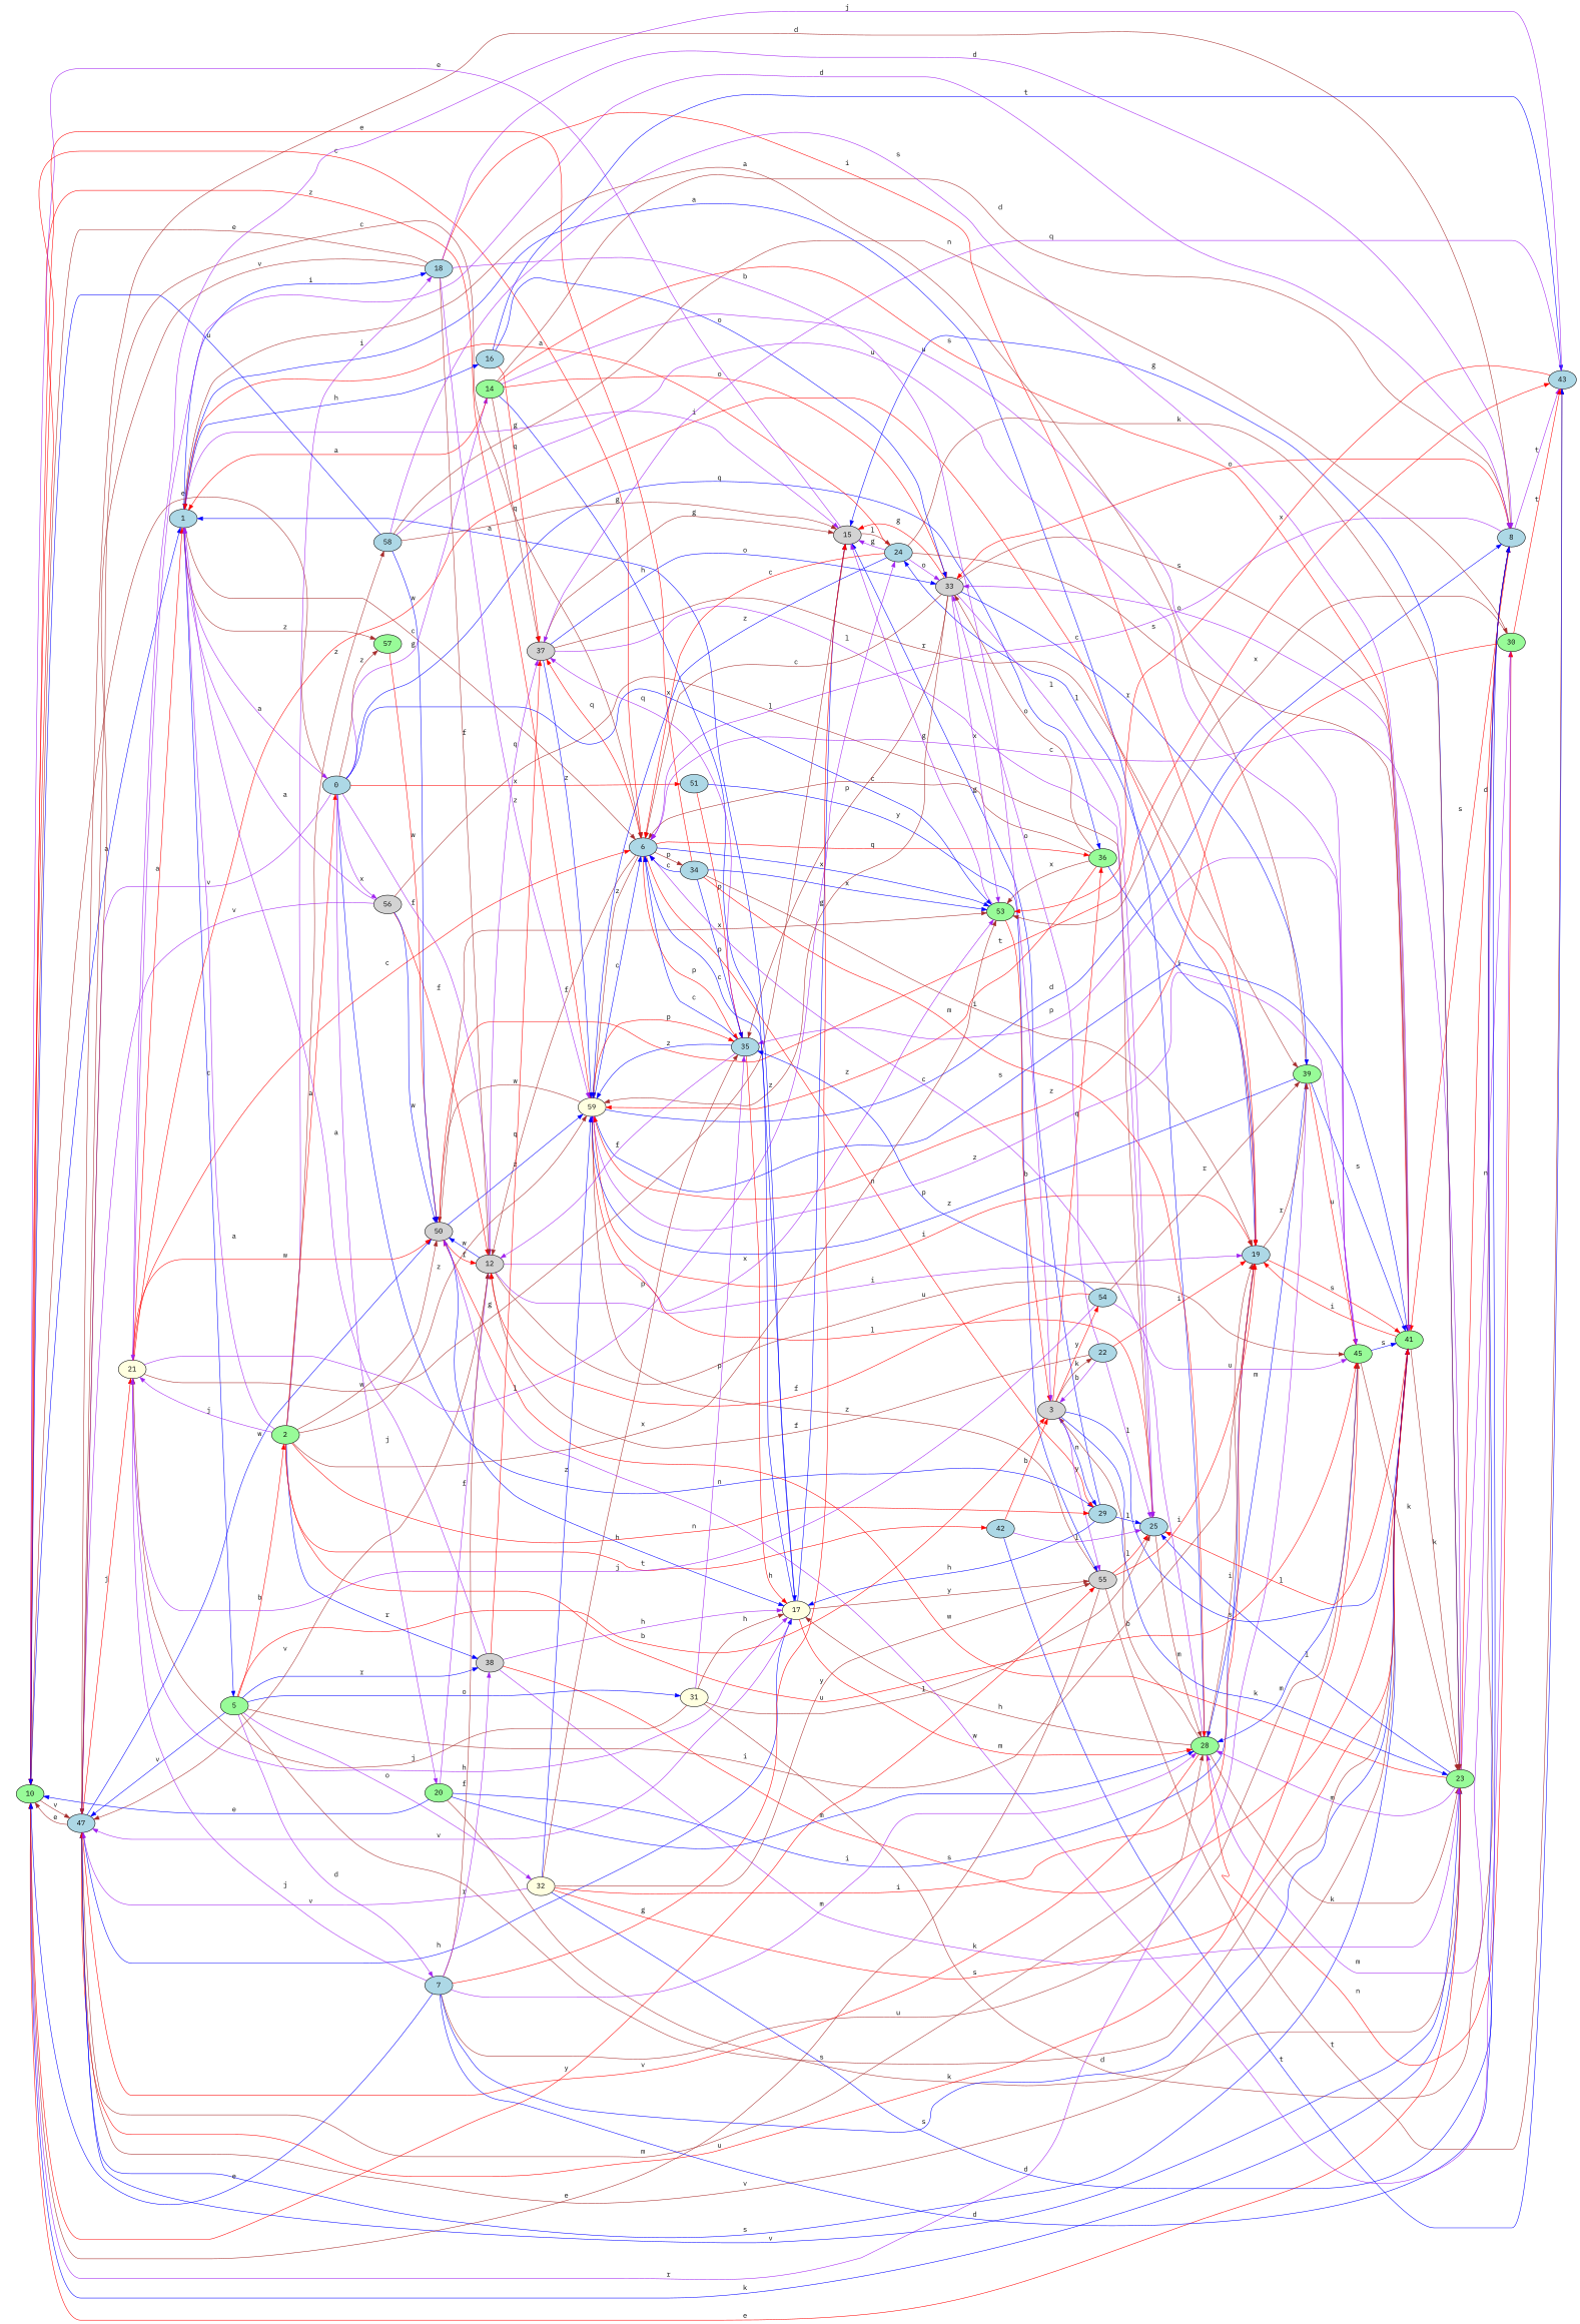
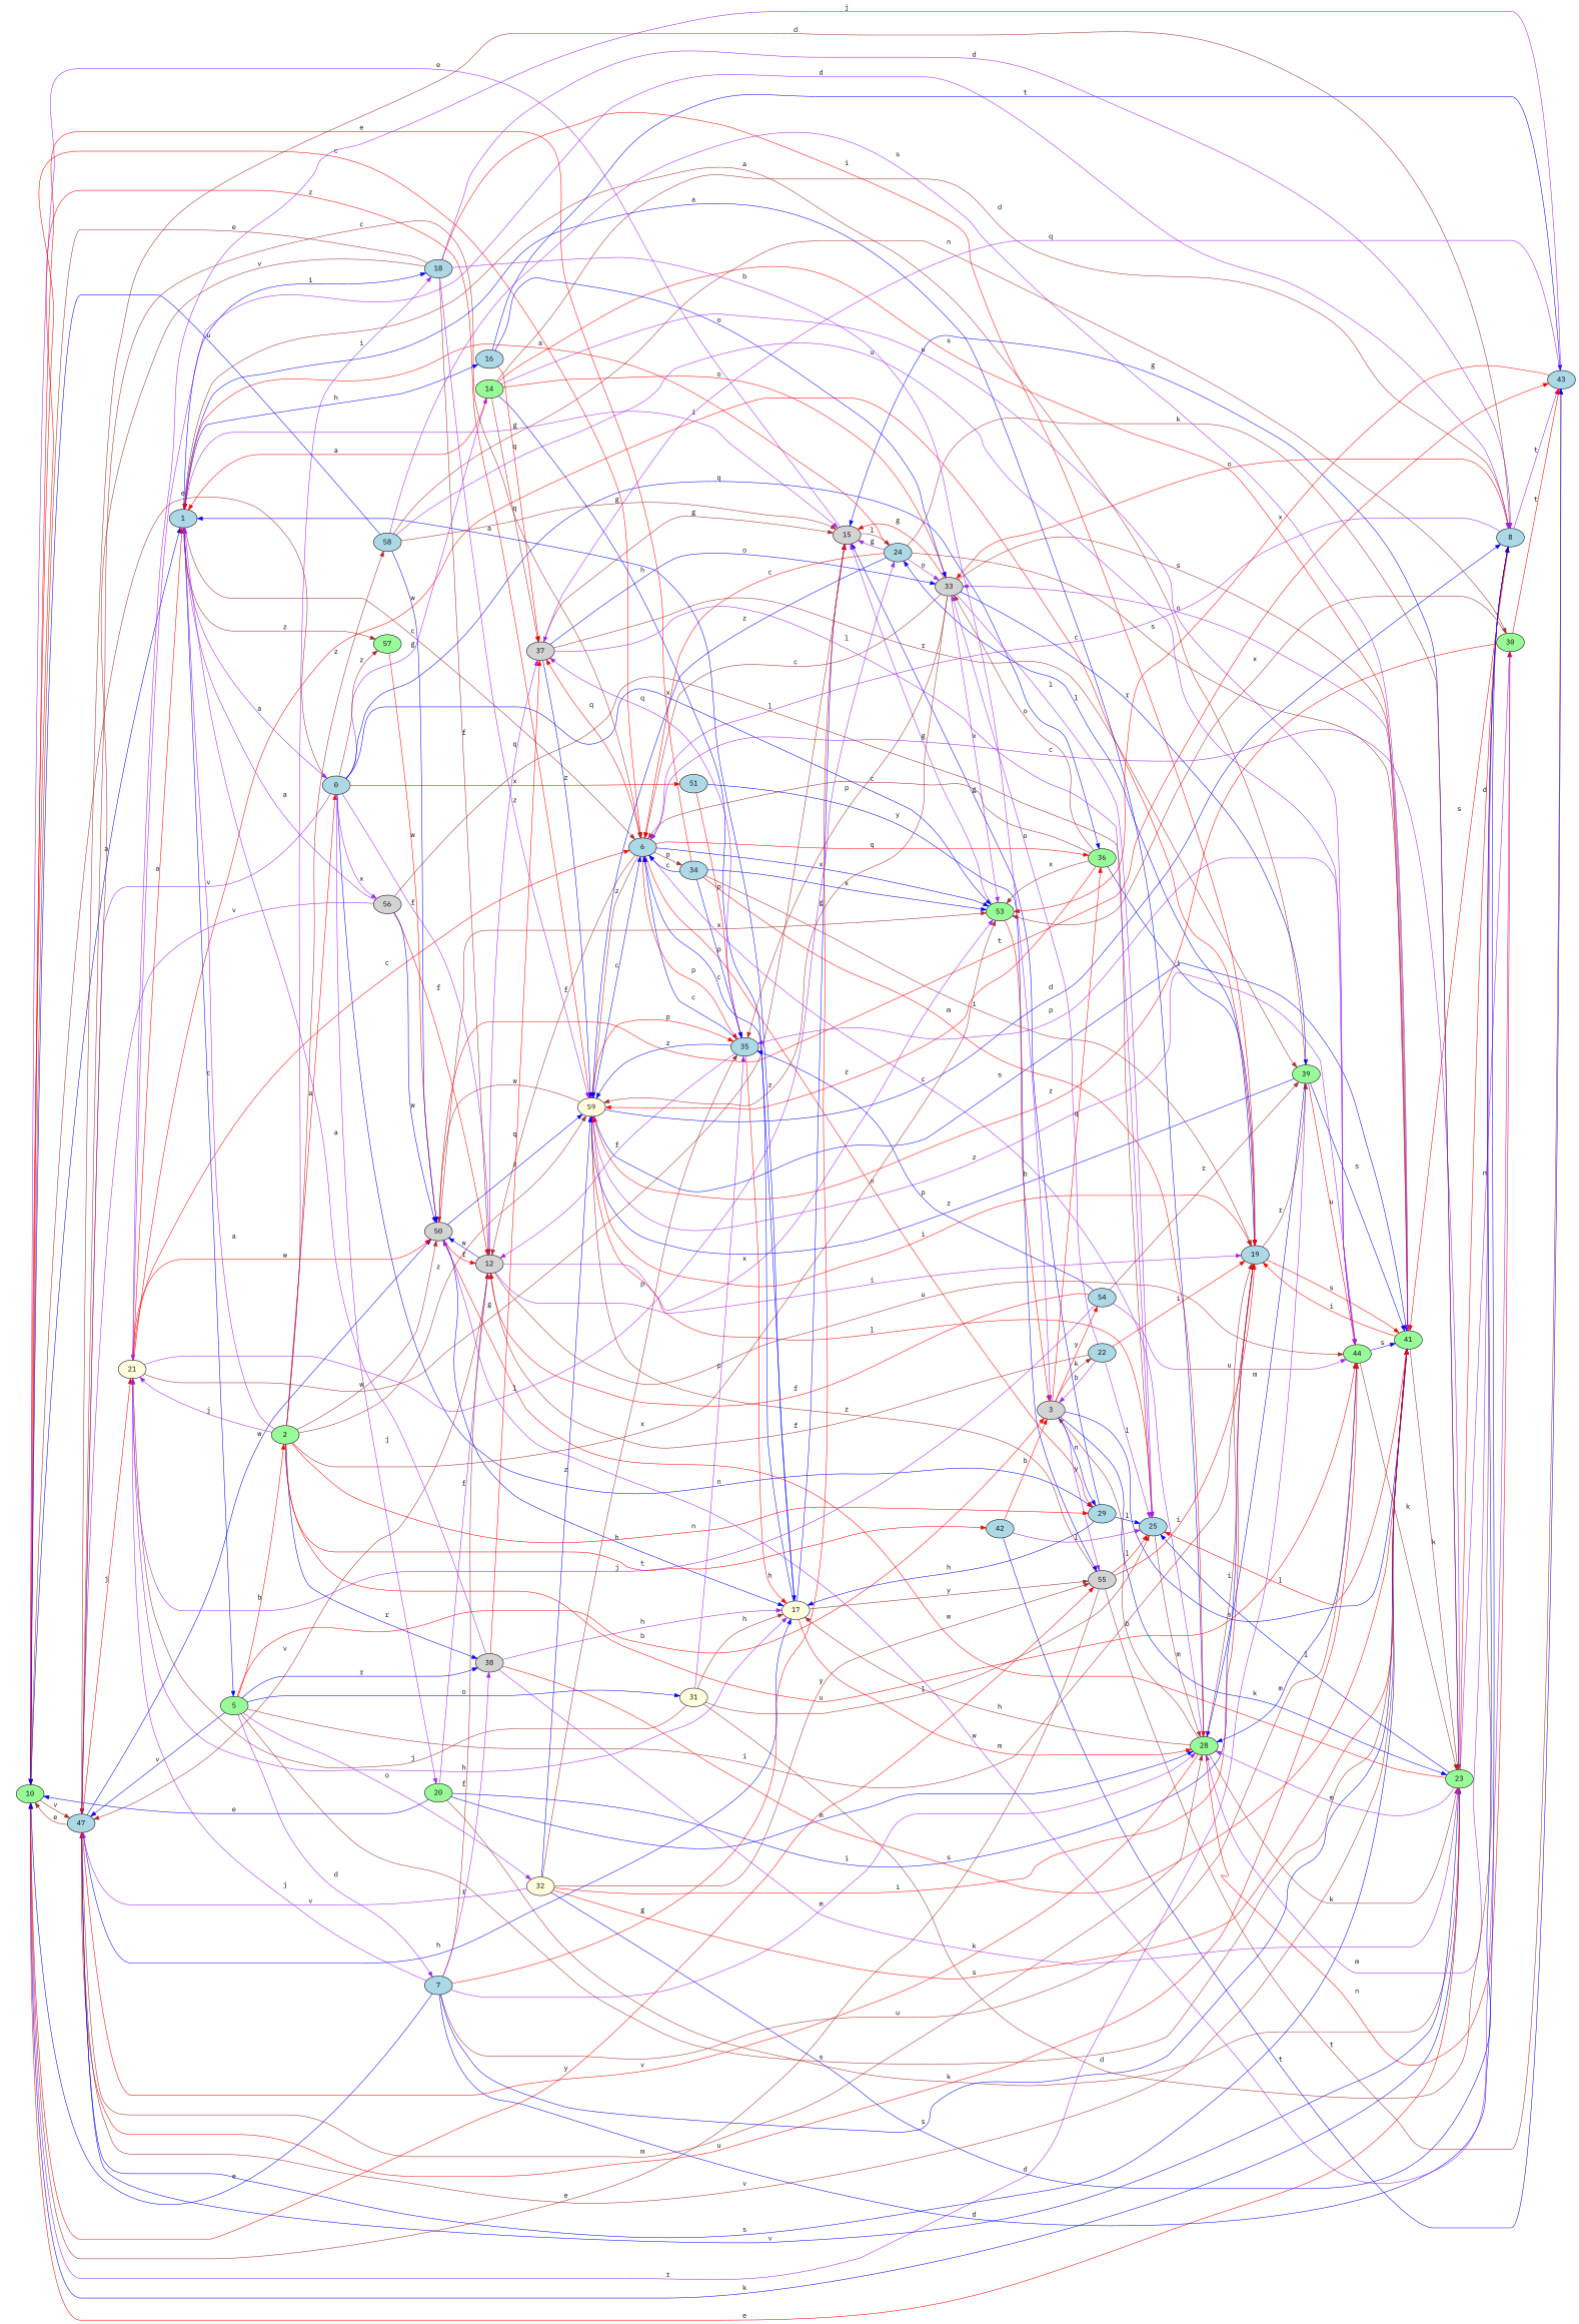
  strict digraph {
    fontname="IBM Plex Mono"
    rankdir=LR
    node [fillcolor=lightblue fontname="IBM Plex Mono" style=filled]
    edge [color=brown fontname="IBM Plex Mono"]
    10 [fillcolor=palegreen]
    0
    12 [fillcolor=lightgrey]
    14 [fillcolor=palegreen]
    20 [fillcolor=palegreen]
    29
    36 [fillcolor=palegreen]
    47
    51
    n10 [fillcolor=lightgrey label=56]
    53 [fillcolor=palegreen]
    57 [fillcolor=palegreen]
    1
    6
    59 [fillcolor=lightyellow]
    23 [fillcolor=palegreen]
    55 [fillcolor=lightgrey]
    39 [fillcolor=palegreen]
-   45 [fillcolor=palegreen]
+   45 [fillcolor=palegreen label=44]
    50 [fillcolor=lightgrey]
    19
    37 [fillcolor=lightgrey]
    41 [fillcolor=palegreen]
    8
    33 [fillcolor=lightgrey]
    17 [fillcolor=lightyellow]
    28 [fillcolor=palegreen]
    15 [fillcolor=lightgrey]
    25
    21 [fillcolor=lightyellow]
    35
    3 [fillcolor=lightgrey]
    5 [fillcolor=palegreen]
    16
    18
    2 [fillcolor=palegreen]
    38 [fillcolor=lightgrey]
    7
    31 [fillcolor=lightyellow]
    32 [fillcolor=lightyellow]
    34
    24
    43
    42
    58
    30 [fillcolor=palegreen]
    22
    54
    10 -> 47 [label=v]
    10 -> 1 [color=blue label=a]
    10 -> 6 [color=red label=c]
    10 -> 59 [color=red label=z]
    10 -> 23 [color=blue label=k]
    10 -> 55 [color=red label=y]
    10 -> 39 [color=purple label=r]
    0 -> 10 [label=e]
    0 -> 12 [color=purple label=f]
    0 -> 14 [color=purple label=g]
    0 -> 20 [color=purple label=j]
    0 -> 29 [color=blue label=n]
    0 -> 36 [color=blue label=q]
    0 -> 47 [color=purple label=v]
    0 -> 51 [color=red label=x]
    0 -> n10 [color=purple label=x]
    0 -> 53 [color=blue label=x]
    0 -> 57 [label=z]
    12 -> 47 [label=v]
    12 -> 53 [color=purple label=x]
    12 -> 45 [label=u]
    12 -> 50 [color=blue label=w]
    12 -> 19 [color=purple label=i]
    12 -> 37 [color=purple label=q]
    14 -> 1 [color=red label=a]
    14 -> 45 [color=purple label=u]
    14 -> 37 [label=q]
    14 -> 41 [color=red label=s]
    14 -> 8 [label=d]
    14 -> 33 [color=red label=o]
    14 -> 17 [color=blue label=h]
    20 -> 10 [color=blue label=e]
    20 -> 12 [color=purple label=f]
    20 -> 23 [label=k]
    20 -> 19 [color=blue label=i]
    20 -> 28 [color=blue label=m]
    29 -> 17 [color=blue label=h]
    29 -> 15 [color=blue label=g]
    29 -> 25 [color=blue label=l]
    36 -> 53 [label=x]
    36 -> 6 [label=c]
    36 -> 59 [color=red label=z]
    36 -> 19 [color=blue label=i]
    36 -> 33 [label=o]
    47 -> 10 [label=e]
    47 -> 6 [label=c]
    47 -> 45 [color=red label=u]
    47 -> 50 [color=blue label=w]
    47 -> 41 [color=blue label=s]
    47 -> 8 [label=d]
    47 -> 17 [color=blue label=h]
    47 -> 28 [label=m]
    47 -> 21 [color=red label=j]
    51 -> 55 [color=blue label=y]
    51 -> 35 [color=red label=p]
    n10 -> 12 [color=red label=f]
    n10 -> 47 [color=purple label=v]
    n10 -> 1 [color=purple label=a]
    n10 -> 50 [color=blue label=w]
    n10 -> 25 [label=l]
    53 -> 15 [color=purple label=g]
    53 -> 3 [color=red label=b]
    57 -> 50 [color=red label=w]
    1 -> 0 [color=purple label=a]
    1 -> 57 [label=z]
    1 -> 6 [label=c]
    1 -> 15 [color=purple label=g]
    1 -> 5 [color=blue label=c]
    1 -> 16 [color=blue label=h]
    1 -> 18 [color=blue label=i]
    6 -> 12 [label=f]
    6 -> 29 [color=red label=n]
    6 -> 36 [color=red label=q]
    6 -> 53 [color=blue label=x]
    6 -> 59 [label=z]
    6 -> 37 [color=red label=q]
    6 -> 35 [color=red label=p]
    6 -> 34 [label=p]
    59 -> 6 [color=blue label=c]
    59 -> 50 [label=w]
    59 -> 19 [color=red label=i]
    59 -> 41 [color=blue label=s]
    59 -> 8 [color=blue label=d]
    59 -> 25 [color=red label=l]
    59 -> 35 [color=red label=p]
    23 -> 10 [color=red label=e]
    23 -> 47 [color=blue label=v]
    23 -> 6 [color=purple label=c]
    23 -> 50 [color=red label=w]
    23 -> 8 [color=red label=d]
    23 -> 28 [color=purple label=m]
    23 -> 15 [color=blue label=g]
    23 -> 25 [color=blue label=l]
    23 -> 30 [color=purple label=n]
    55 -> 10 [label=e]
    55 -> 59 [label=z]
    55 -> 19 [color=red label=i]
    55 -> 25 [color=red label=l]
    55 -> 43 [label=t]
    39 -> 1 [label=a]
    39 -> 59 [color=blue label=z]
    39 -> 45 [color=red label=u]
    39 -> 41 [color=blue label=s]
    39 -> 28 [color=blue label=m]
    45 -> 59 [color=purple label=z]
    45 -> 23 [label=k]
    45 -> 41 [color=blue label=s]
    45 -> 28 [color=blue label=m]
    45 -> 35 [color=purple label=p]
    50 -> 12 [color=red label=f]
    50 -> 53 [label=x]
    50 -> 59 [color=blue label=z]
    50 -> 17 [color=blue label=h]
    50 -> 43 [color=red label=t]
    19 -> 39 [label=r]
    19 -> 41 [color=red label=s]
    19 -> 24 [color=blue label=l]
    37 -> 59 [color=blue label=z]
    37 -> 39 [label=r]
    37 -> 33 [color=blue label=o]
    37 -> 15 [label=g]
    37 -> 25 [color=purple label=l]
    41 -> 47 [label=v]
    41 -> 23 [label=k]
    41 -> 19 [color=red label=i]
    41 -> 33 [color=purple label=o]
    41 -> 25 [color=red label=l]
    8 -> 6 [color=purple label=c]
    8 -> 41 [color=red label=s]
    8 -> 33 [color=red label=o]
    8 -> 28 [color=purple label=m]
    8 -> 43 [color=purple label=t]
    33 -> 53 [color=purple label=x]
    33 -> 6 [label=c]
    33 -> 59 [label=z]
    33 -> 39 [color=blue label=r]
    33 -> 41 [label=s]
    33 -> 15 [color=red label=g]
    33 -> 25 [color=purple label=l]
    33 -> 35 [label=p]
-   17 -> 47 [color=purple label=v]
    17 -> 1 [color=blue label=a]
    17 -> 6 [color=blue label=c]
    17 -> 55 [label=y]
    17 -> 28 [color=red label=m]
    17 -> 15 [color=blue label=g]
    28 -> 47 [color=red label=v]
    28 -> 1 [color=blue label=a]
    28 -> 6 [color=purple label=c]
    28 -> 23 [label=k]
    28 -> 19 [label=i]
    28 -> 17 [label=h]
    28 -> 3 [label=b]
    28 -> 30 [color=red label=n]
    15 -> 10 [color=purple label=e]
    15 -> 24 [label=l]
    25 -> 28 [label=m]
    21 -> 1 [color=red label=a]
    21 -> 6 [color=red label=c]
    21 -> 50 [color=red label=w]
    21 -> 19 [color=red label=i]
    21 -> 8 [color=purple label=d]
    21 -> 17 [color=purple label=h]
    21 -> 15 [label=g]
    21 -> 24 [color=purple label=l]
    35 -> 12 [color=purple label=f]
    35 -> 6 [color=blue label=c]
    35 -> 59 [color=blue label=z]
    35 -> 37 [color=purple label=q]
    35 -> 17 [color=red label=h]
    3 -> 29 [color=blue label=n]
    3 -> 36 [color=red label=q]
    3 -> 23 [color=blue label=k]
    3 -> 55 [color=purple label=y]
    3 -> 41 [color=blue label=s]
    3 -> 22 [label=k]
    3 -> 54 [color=red label=y]
    5 -> 47 [color=blue label=v]
    5 -> 19 [label=i]
    5 -> 41 [label=s]
    5 -> 3 [color=red label=b]
    5 -> 2 [color=red label=b]
    5 -> 38 [color=blue label=r]
    5 -> 7 [color=purple label=d]
    5 -> 31 [color=blue label=o]
    5 -> 32 [color=purple label=o]
    16 -> 37 [color=red label=q]
    16 -> 33 [color=blue label=o]
    16 -> 43 [color=blue label=t]
    18 -> 10 [label=e]
    18 -> 12 [label=f]
    18 -> 47 [label=v]
    18 -> 59 [color=purple label=z]
    18 -> 19 [color=red label=i]
    18 -> 8 [color=purple label=d]
    18 -> 3 [color=purple label=b]
    2 -> 0 [color=red label=a]
    2 -> 29 [color=red label=n]
    2 -> 53 [label=x]
    2 -> 1 [color=purple label=a]
    2 -> 59 [label=z]
    2 -> 45 [color=red label=u]
    2 -> 50 [label=w]
    2 -> 21 [color=purple label=j]
    2 -> 18 [color=purple label=i]
    2 -> 38 [color=blue label=r]
    2 -> 42 [color=red label=t]
    2 -> 58 [label=z]
    38 -> 1 [color=purple label=a]
    38 -> 23 [color=purple label=k]
    38 -> 37 [color=red label=q]
    38 -> 41 [color=red label=s]
    38 -> 17 [color=purple label=h]
    7 -> 10 [color=blue label=e]
    7 -> 12 [label=f]
    7 -> 45 [label=u]
    7 -> 41 [color=blue label=s]
    7 -> 8 [color=blue label=d]
    7 -> 28 [color=purple label=m]
    7 -> 15 [color=red label=g]
    7 -> 21 [color=purple label=j]
    7 -> 38 [color=purple label=r]
    31 -> 8 [label=d]
    31 -> 17 [label=h]
    31 -> 25 [label=l]
    31 -> 21 [label=j]
    31 -> 35 [color=purple label=p]
    32 -> 47 [color=purple label=v]
    32 -> 59 [color=blue label=z]
    32 -> 55 [label=y]
    32 -> 19 [color=red label=i]
    32 -> 41 [color=red label=s]
    32 -> 8 [color=blue label=d]
    32 -> 35 [label=p]
    34 -> 10 [color=red label=e]
    34 -> 53 [color=blue label=x]
    34 -> 6 [color=blue label=c]
    34 -> 19 [label=i]
    34 -> 28 [color=red label=m]
    34 -> 35 [color=blue label=p]
    24 -> 1 [color=red label=a]
    24 -> 6 [color=red label=c]
    24 -> 59 [color=blue label=z]
    24 -> 23 [label=k]
    24 -> 41 [label=s]
    24 -> 33 [color=purple label=o]
    24 -> 15 [color=purple label=g]
    43 -> 53 [color=red label=x]
    43 -> 37 [color=purple label=q]
    43 -> 21 [color=purple label=j]
    42 -> 25 [color=purple label=l]
    42 -> 3 [color=red label=b]
    42 -> 43 [color=blue label=t]
    58 -> 10 [color=blue label=u]
    58 -> 45 [color=purple label=u]
    58 -> 50 [color=blue label=w]
    58 -> 41 [color=purple label=s]
    58 -> 15 [label=g]
    58 -> 30 [label=n]
    30 -> 53 [label=x]
    30 -> 59 [color=red label=z]
    30 -> 50 [color=purple label=w]
    30 -> 43 [color=red label=t]
    22 -> 12 [label=f]
    22 -> 19 [color=red label=i]
    22 -> 33 [color=purple label=o]
    22 -> 25 [color=purple label=l]
    22 -> 3 [color=purple label=b]
    54 -> 12 [color=red label=f]
    54 -> 39 [label=r]
    54 -> 45 [color=purple label=u]
    54 -> 21 [color=purple label=j]
    54 -> 35 [color=blue label=p]
  }
